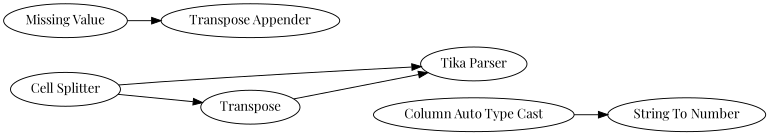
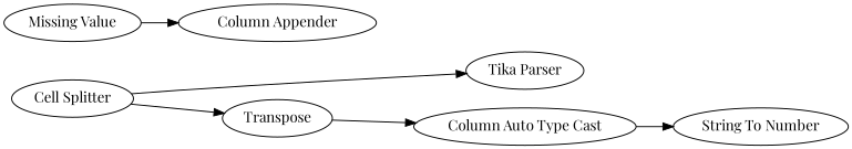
  digraph {
    fontname="Playfair Display"
    rankdir=LR
    node [fontname="Playfair Display"]
    edge [fontname="Playfair Display"]
    n1 [label="Cell Splitter"]
    n2 [label=Transpose]
    n3 [label="Tika Parser"]
    n4 [label="Column Auto Type Cast"]
    n5 [label="String To Number"]
-   n6 [label="Transpose Appender"]
+   n6 [label="Column Appender"]
    n7 [label="Missing Value"]
    n1 -> n2
    n1 -> n3
-   n2 -> n3
+   n2 -> n4
    n4 -> n5
    n7 -> n6
  }
